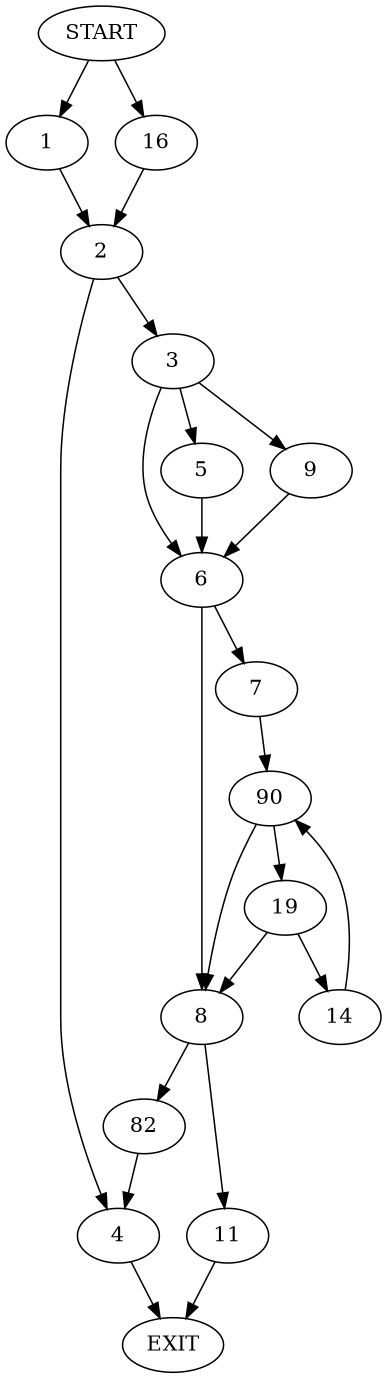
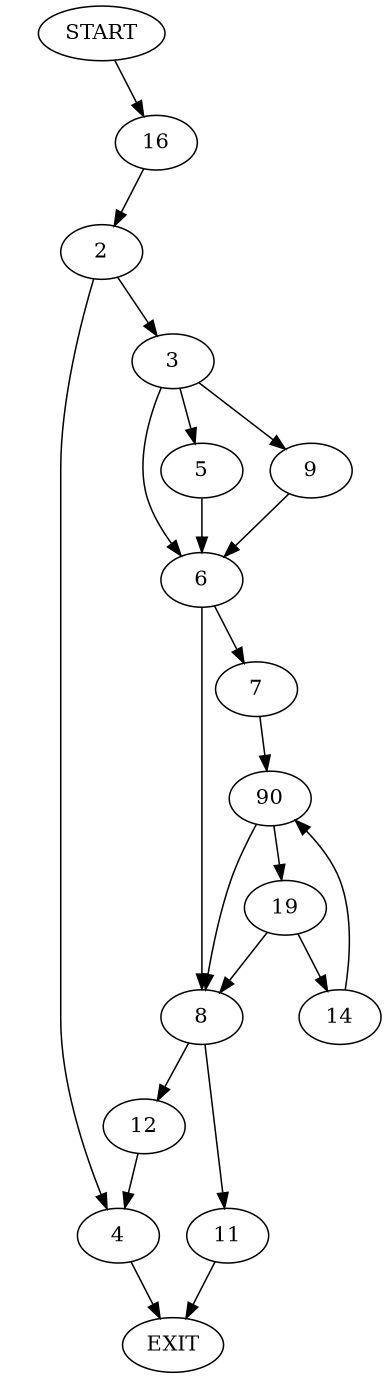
  digraph {
    n1 [label=START]
-   1
    16
    2
    n5 [label=EXIT]
    3
    4
    5
    6
    9
    7
    8
    n13 [label=90]
    11
-   12 [label=82]
+   12
    n16 [label=19]
    14
-   n1 -> 1
    n1 -> 16
-   1 -> 2
    16 -> 2
    2 -> 3
    2 -> 4
    3 -> 5
    3 -> 6
    3 -> 9
    4 -> n5
    5 -> 6
    6 -> 7
    6 -> 8
    9 -> 6
    7 -> n13
    8 -> 11
    8 -> 12
    n13 -> 8
    n13 -> n16
    11 -> n5
    12 -> 4
    n16 -> 8
    n16 -> 14
    14 -> n13
  }
